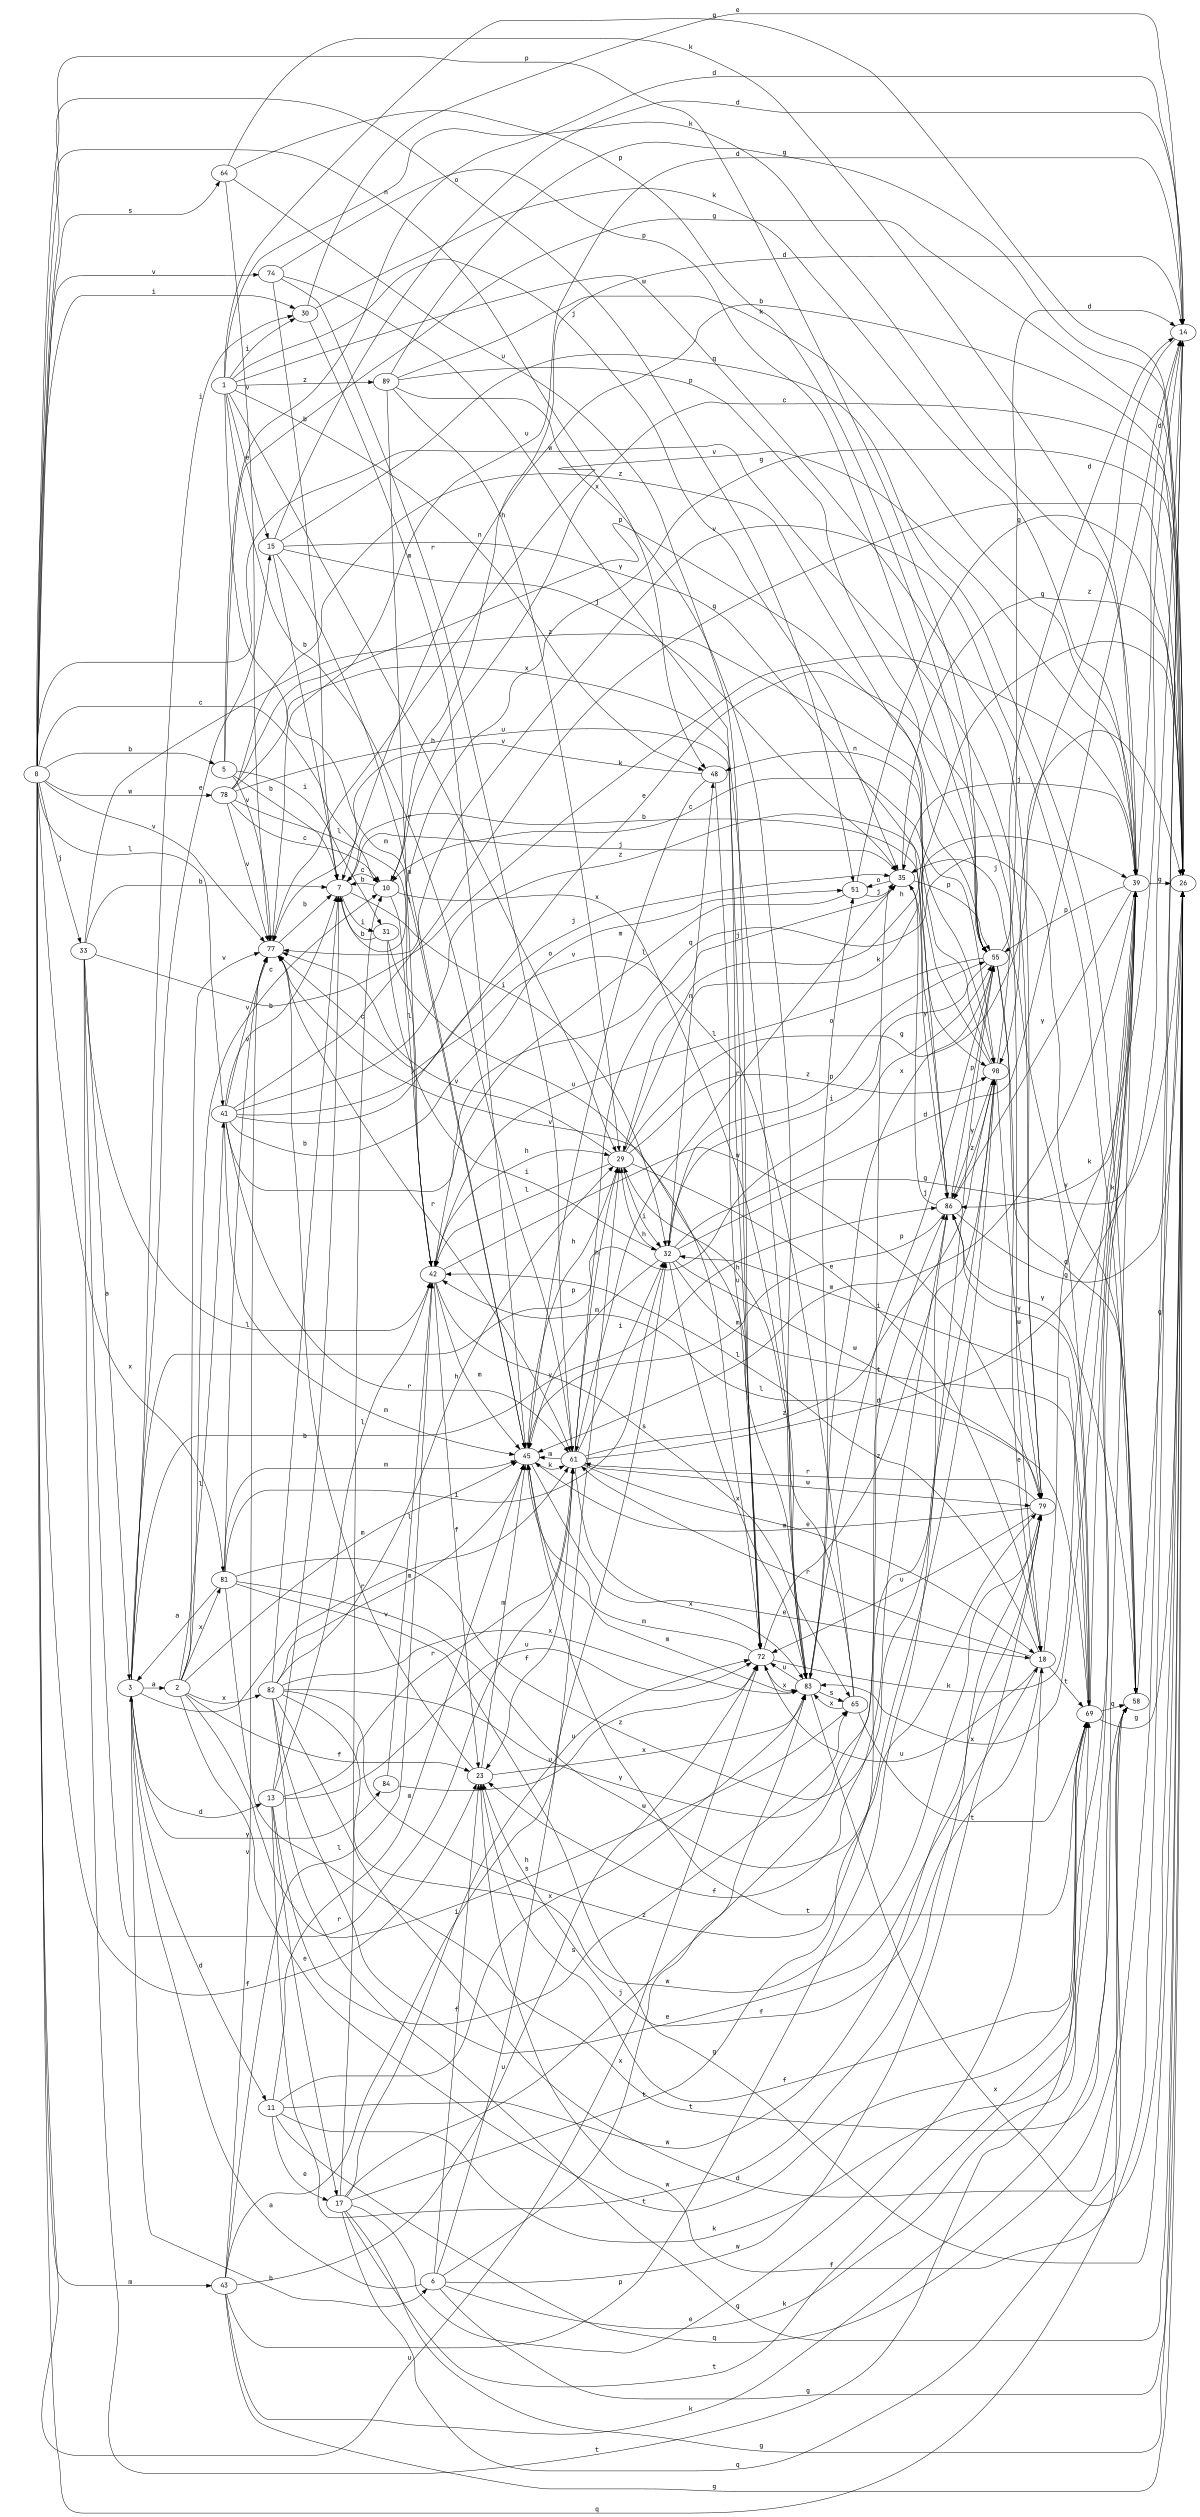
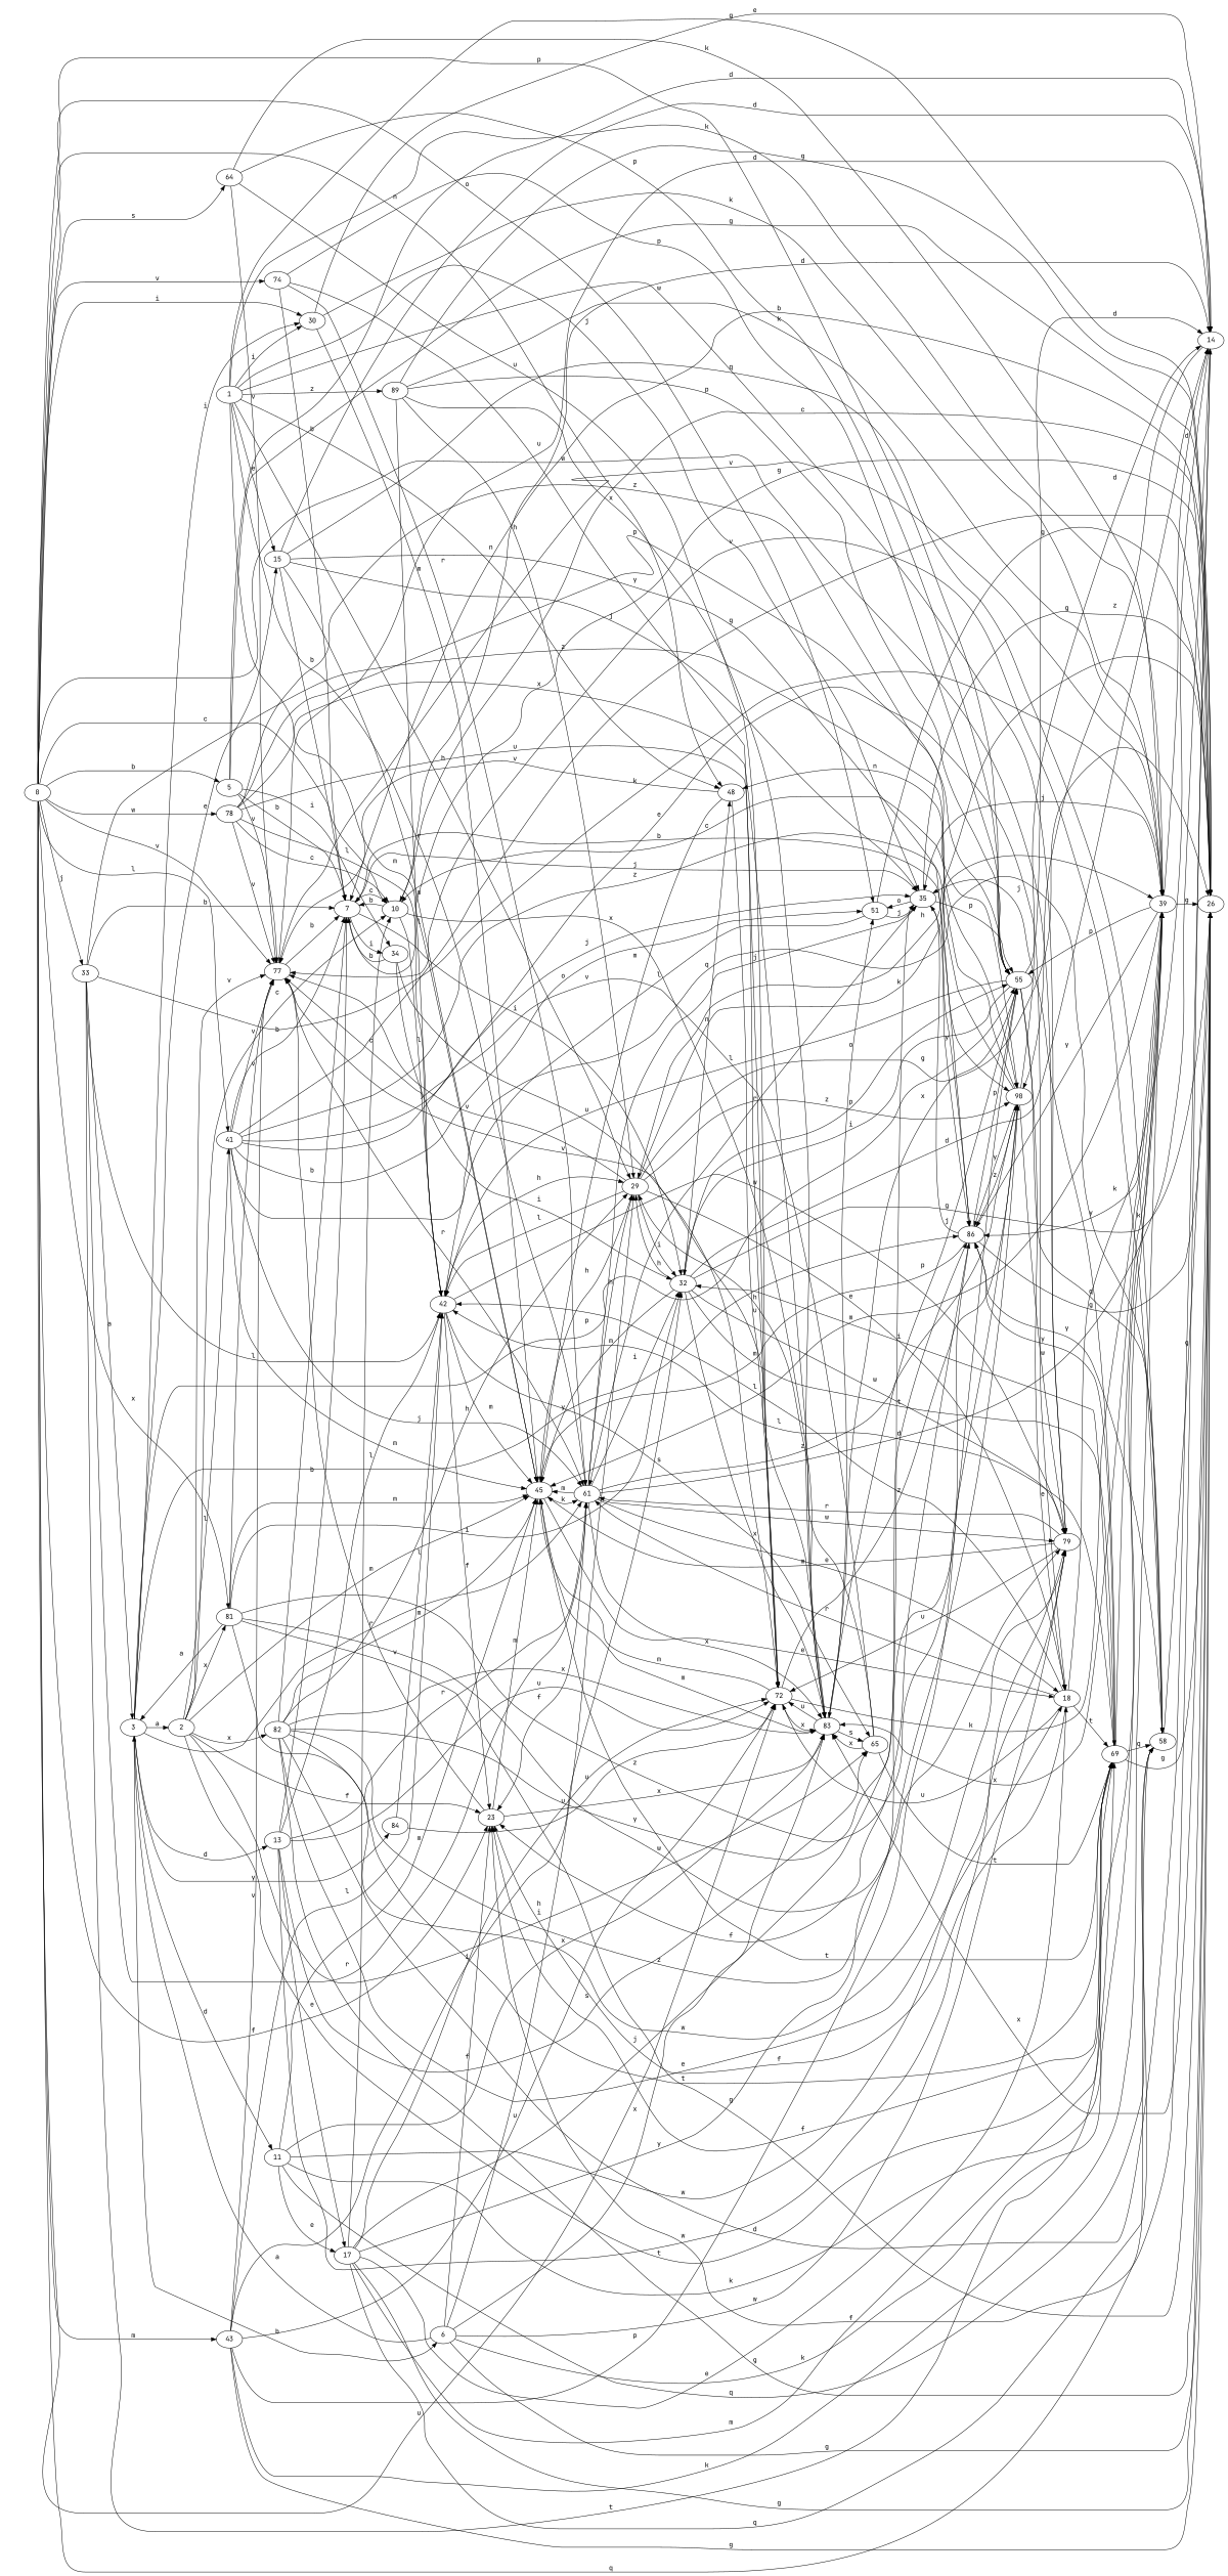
  strict digraph {
    fontname="JetBrains Mono"
    rankdir=LR
    node [fontname="JetBrains Mono"]
    edge [fontname="JetBrains Mono"]
    0
    5
    10
    23
    30
    33
    41
    43
    48
    51
    55
    58
    64
    72
    74
    77
    78
    79
    81
    26
    7
    14
-   31
+   31 [label=34]
    83
    42
    45
    39
    61
    69
    3
    90
    35
    18
    32
    86
    1
    15
    29
    89
    2
    65
    82
    6
    11
    13
    84
    17
    0 -> 5 [label=b]
    0 -> 10 [label=c]
    0 -> 23 [label=f]
    0 -> 30 [label=i]
    0 -> 33 [label=j]
    0 -> 41 [label=l]
    0 -> 43 [label=m]
    0 -> 48 [label=n]
    0 -> 51 [label=o]
    0 -> 55 [label=p]
    0 -> 58 [label=q]
    0 -> 64 [label=s]
    0 -> 72 [label=u]
    0 -> 74 [label=v]
    0 -> 77 [label=v]
    0 -> 78 [label=w]
    0 -> 79 [label=w]
    0 -> 81 [label=x]
    5 -> 77 [label=v]
    5 -> 26 [label=g]
    5 -> 7 [label=b]
    5 -> 14 [label=d]
    5 -> 31 [label=i]
    10 -> 7 [label=b]
    10 -> 14 [label=d]
    10 -> 83 [label=x]
    10 -> 42 [label=l]
    23 -> 77 [label=v]
    23 -> 83 [label=x]
    23 -> 45 [label=m]
    30 -> 14 [label=e]
    30 -> 45 [label=m]
    30 -> 39 [label=k]
    33 -> 7 [label=b]
    33 -> 42 [label=l]
    33 -> 39 [label=k]
    33 -> 61 [label=r]
    33 -> 69 [label=t]
    33 -> 3 [label=a]
    33 -> 90 [label=z]
    41 -> 51 [label=o]
    41 -> 58 [label=q]
    41 -> 77 [label=v]
    41 -> 26 [label=g]
    41 -> 7 [label=b]
    41 -> 45 [label=m]
-   41 -> 61 [label=r]
+   41 -> 61 [label=j]
    41 -> 90 [label=z]
    41 -> 35 [label=j]
    41 -> 18 [label=e]
    43 -> 55 [label=p]
    43 -> 72 [label=u]
    43 -> 77 [label=v]
    43 -> 26 [label=g]
    43 -> 42 [label=l]
    43 -> 39 [label=k]
    43 -> 32 [label=i]
    48 -> 72 [label=u]
    48 -> 77 [label=v]
    48 -> 45 [label=m]
    51 -> 26 [label=g]
    51 -> 42 [label=l]
    51 -> 35 [label=j]
    55 -> 58 [label=q]
    55 -> 14 [label=d]
    55 -> 83 [label=x]
    55 -> 42 [label=l]
    55 -> 18 [label=e]
    55 -> 32 [label=i]
    58 -> 77 [label=v]
    58 -> 26 [label=g]
    58 -> 86 [label=y]
    64 -> 55 [label=p]
    64 -> 72 [label=u]
    64 -> 77 [label=v]
    64 -> 39 [label=k]
    72 -> 83 [label=x]
    72 -> 45 [label=m]
    72 -> 39 [label=k]
    72 -> 90 [label=z]
    74 -> 55 [label=p]
    74 -> 72 [label=u]
    74 -> 7 [label=b]
    74 -> 61 [label=r]
    77 -> 7 [label=b]
    77 -> 14 [label=d]
    77 -> 61 [label=r]
    78 -> 10 [label=c]
    78 -> 55 [label=p]
    78 -> 72 [label=u]
    78 -> 77 [label=v]
    78 -> 83 [label=x]
    78 -> 42 [label=l]
    78 -> 90 [label=z]
    79 -> 72 [label=u]
    79 -> 45 [label=m]
    79 -> 61 [label=r]
    81 -> 77 [label=v]
    81 -> 79 [label=w]
    81 -> 26 [label=g]
    81 -> 45 [label=m]
-   81 -> 58 [label=t]
+   81 -> 69 [label=t]
    81 -> 3 [label=a]
    81 -> 90 [label=z]
    81 -> 32 [label=i]
    26 -> 10 [label=c]
    26 -> 7 [label=b]
-   83 -> 26 [label=x]
+   26 -> 83 [label=x]
    26 -> 29 [label=h]
    7 -> 10 [label=c]
    7 -> 26 [label=g]
    7 -> 31 [label=i]
    7 -> 35 [label=j]
    7 -> 32 [label=i]
    14 -> 23 [label=f]
    14 -> 90 [label=z]
    14 -> 86 [label=y]
    31 -> 72 [label=u]
    31 -> 7 [label=b]
    31 -> 32 [label=i]
    83 -> 51 [label=o]
    83 -> 55 [label=p]
    83 -> 72 [label=u]
    83 -> 77 [label=v]
    83 -> 45 [label=m]
    83 -> 65 [label=s]
    42 -> 23 [label=f]
    42 -> 79 [label=w]
    42 -> 45 [label=m]
    42 -> 29 [label=h]
    42 -> 65 [label=s]
    45 -> 61 [label=k]
    45 -> 69 [label=t]
    45 -> 18 [label=e]
    45 -> 29 [label=h]
    39 -> 55 [label=p]
    39 -> 77 [label=v]
    39 -> 26 [label=g]
    39 -> 14 [label=d]
    39 -> 83 [label=x]
    39 -> 45 [label=m]
    39 -> 35 [label=j]
    39 -> 86 [label=y]
    61 -> 23 [label=f]
    61 -> 79 [label=w]
    61 -> 14 [label=d]
    61 -> 83 [label=x]
    61 -> 45 [label=m]
    61 -> 90 [label=z]
    61 -> 35 [label=j]
    61 -> 18 [label=e]
    61 -> 32 [label=i]
    61 -> 29 [label=h]
    69 -> 23 [label=f]
    69 -> 58 [label=q]
    69 -> 26 [label=g]
    69 -> 42 [label=l]
    69 -> 39 [label=k]
    69 -> 35 [label=j]
    69 -> 32 [label=i]
    69 -> 86 [label=y]
    3 -> 30 [label=i]
    3 -> 55 [label=p]
    3 -> 61 [label=r]
    3 -> 86 [label=y]
    3 -> 15 [label=e]
    3 -> 2 [label=a]
    3 -> 6 [label=b]
    3 -> 11 [label=d]
    3 -> 13 [label=d]
    3 -> 84 [label=y]
    90 -> 10 [label=c]
    90 -> 48 [label=n]
    90 -> 79 [label=w]
    90 -> 14 [label=d]
    90 -> 86 [label=y]
    35 -> 51 [label=o]
    35 -> 55 [label=p]
    35 -> 26 [label=g]
    35 -> 61 [label=r]
    35 -> 86 [label=y]
    18 -> 23 [label=f]
    18 -> 72 [label=u]
    18 -> 42 [label=l]
    18 -> 39 [label=k]
    18 -> 61 [label=r]
    18 -> 69 [label=t]
    32 -> 48 [label=n]
    32 -> 55 [label=p]
    32 -> 79 [label=w]
    32 -> 26 [label=g]
    32 -> 14 [label=d]
    32 -> 83 [label=x]
    32 -> 45 [label=m]
    32 -> 69 [label=t]
    32 -> 29 [label=h]
    86 -> 23 [label=f]
    86 -> 55 [label=p]
    86 -> 26 [label=g]
    86 -> 7 [label=b]
    86 -> 45 [label=m]
    86 -> 90 [label=z]
    86 -> 35 [label=j]
    1 -> 30 [label=i]
    1 -> 48 [label=n]
    1 -> 79 [label=w]
    1 -> 26 [label=g]
    1 -> 45 [label=m]
    1 -> 39 [label=k]
    1 -> 61 [label=r]
    1 -> 35 [label=j]
    1 -> 15 [label=e]
    1 -> 29 [label=h]
    1 -> 89 [label=z]
    15 -> 58 [label=q]
    15 -> 7 [label=b]
    15 -> 14 [label=d]
    15 -> 45 [label=m]
    15 -> 35 [label=j]
    15 -> 86 [label=y]
    29 -> 77 [label=v]
    29 -> 26 [label=g]
    29 -> 42 [label=l]
    29 -> 39 [label=k]
    29 -> 90 [label=z]
    29 -> 18 [label=e]
    29 -> 32 [label=i]
    89 -> 55 [label=p]
    89 -> 26 [label=g]
    89 -> 83 [label=x]
    89 -> 42 [label=l]
    89 -> 39 [label=k]
    89 -> 29 [label=h]
    2 -> 10 [label=c]
    2 -> 23 [label=f]
    2 -> 41 [label=l]
    2 -> 77 [label=v]
    2 -> 81 [label=x]
    2 -> 45 [label=m]
    2 -> 69 [label=t]
-   2 -> 65 [label=s]
+   2 -> 65 [label=i]
    2 -> 82 [label=x]
    65 -> 77 [label=v]
    65 -> 83 [label=x]
    65 -> 69 [label=t]
    65 -> 29 [label=h]
    82 -> 79 [label=w]
    82 -> 26 [label=g]
    82 -> 7 [label=b]
    82 -> 14 [label=d]
    82 -> 83 [label=x]
    82 -> 45 [label=m]
    82 -> 90 [label=z]
    82 -> 18 [label=e]
    82 -> 86 [label=y]
    82 -> 29 [label=h]
    6 -> 23 [label=f]
    6 -> 79 [label=w]
    6 -> 26 [label=g]
    6 -> 83 [label=x]
    6 -> 39 [label=k]
    6 -> 3 [label=a]
    6 -> 29 [label=h]
    11 -> 58 [label=q]
    11 -> 79 [label=w]
    11 -> 83 [label=x]
    11 -> 45 [label=m]
    11 -> 39 [label=k]
    11 -> 17 [label=e]
    13 -> 72 [label=u]
    13 -> 79 [label=w]
    13 -> 7 [label=b]
    13 -> 42 [label=l]
    13 -> 61 [label=r]
    13 -> 65 [label=s]
    13 -> 17 [label=e]
    84 -> 72 [label=u]
    84 -> 42 [label=l]
    17 -> 10 [label=c]
    17 -> 58 [label=q]
    17 -> 72 [label=u]
    17 -> 26 [label=g]
-   17 -> 69 [label=t]
+   17 -> 69 [label=m]
    17 -> 35 [label=j]
    17 -> 18 [label=e]
-   17 -> 86 [label=t]
+   17 -> 86 [label=y]
  }
